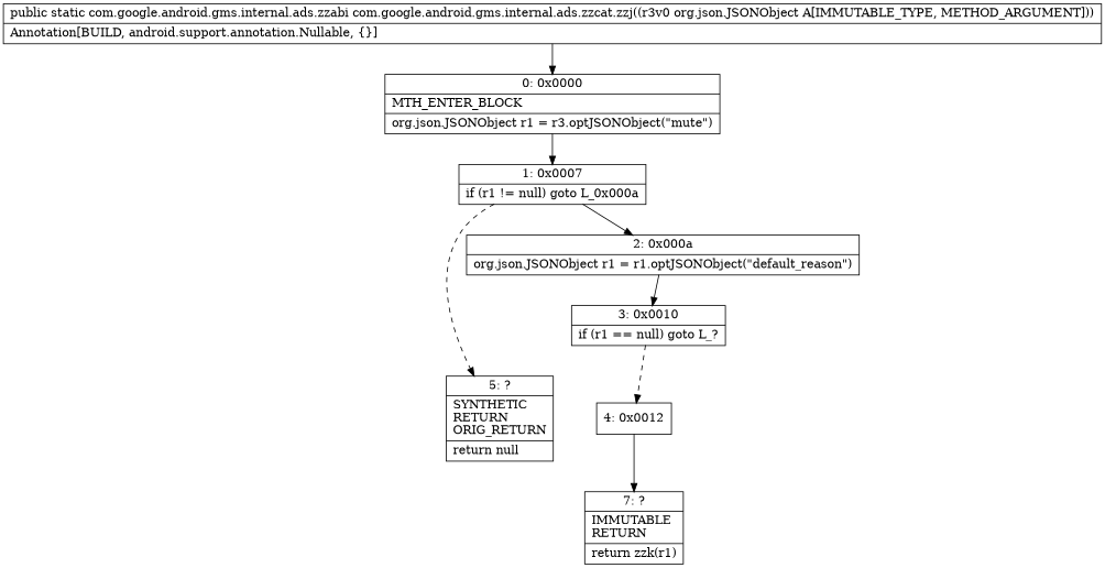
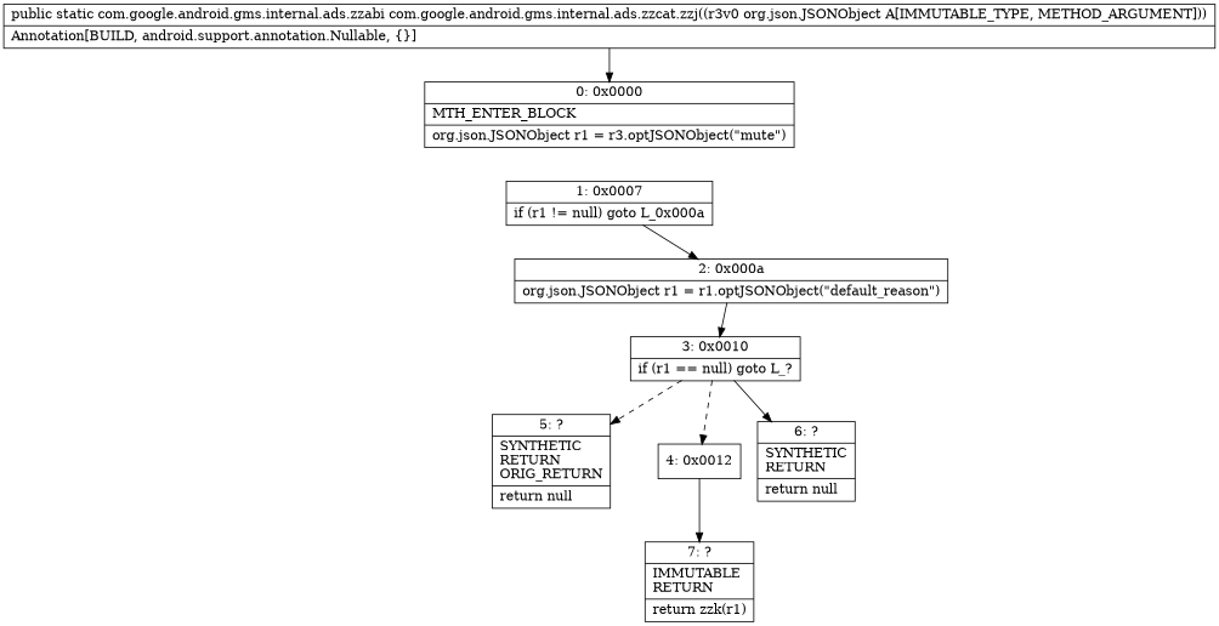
  digraph {
    node [shape=record]
    n1 [label="{0\:\ 0x0000|MTH_ENTER_BLOCK\l|org.json.JSONObject r1 = r3.optJSONObject(\"mute\")\l}"]
    n2 [label="{1\:\ 0x0007|if (r1 != null) goto L_0x000a\l}"]
    n3 [label="{2\:\ 0x000a|org.json.JSONObject r1 = r1.optJSONObject(\"default_reason\")\l}"]
    n4 [label="{5\:\ ?|SYNTHETIC\lRETURN\lORIG_RETURN\l|return null\l}"]
    n5 [label="{3\:\ 0x0010|if (r1 == null) goto L_?\l}"]
    n6 [label="{4\:\ 0x0012}"]
+   n7 [label="{6\:\ ?|SYNTHETIC\lRETURN\l|return null\l}"]
    n8 [label="{7\:\ ?|IMMUTABLE\lRETURN\l|return zzk(r1)\l}"]
    n9 [label="{public static com.google.android.gms.internal.ads.zzabi com.google.android.gms.internal.ads.zzcat.zzj((r3v0 org.json.JSONObject A[IMMUTABLE_TYPE, METHOD_ARGUMENT]))  | Annotation[BUILD, android.support.annotation.Nullable, \{\}]\l}"]
-   n1 -> n2
    n2 -> n3
-   n2 -> n4 [style=dashed]
+   n5 -> n4 [style=dashed]
    n3 -> n5
    n5 -> n6 [style=dashed]
+   n5 -> n7
    n6 -> n8
    n9 -> n1
  }
